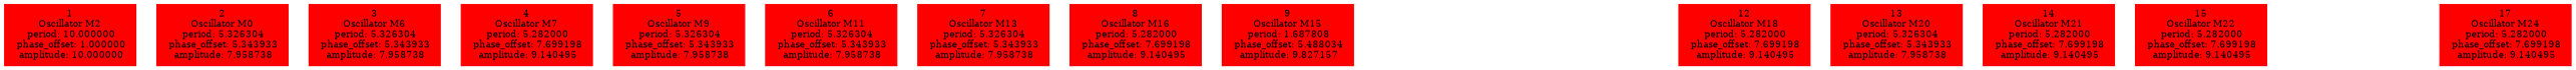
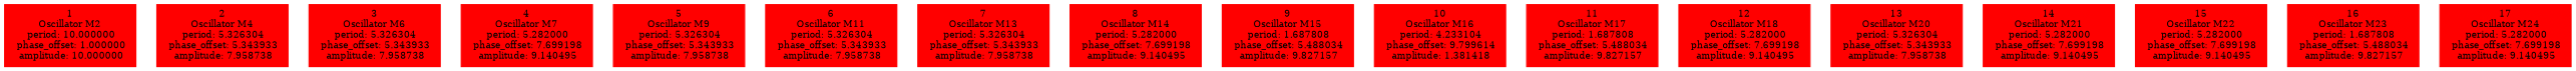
  digraph {
    forcelabels=true
    node [color=red fontsize=8 shape=box style=filled]
    n1 [label=<1<BR />Oscillator M2<BR /> period: 10.000000<BR /> phase_offset: 1.000000<BR /> amplitude: 10.000000>]
-   n2 [label=<2<BR />Oscillator M0<BR /> period: 5.326304<BR /> phase_offset: 5.343933<BR /> amplitude: 7.958738>]
+   n2 [label=<2<BR />Oscillator M4<BR /> period: 5.326304<BR /> phase_offset: 5.343933<BR /> amplitude: 7.958738>]
    n3 [label=<3<BR />Oscillator M6<BR /> period: 5.326304<BR /> phase_offset: 5.343933<BR /> amplitude: 7.958738>]
    n4 [label=<4<BR />Oscillator M7<BR /> period: 5.282000<BR /> phase_offset: 7.699198<BR /> amplitude: 9.140495>]
    n5 [label=<5<BR />Oscillator M9<BR /> period: 5.326304<BR /> phase_offset: 5.343933<BR /> amplitude: 7.958738>]
    n6 [label=<6<BR />Oscillator M11<BR /> period: 5.326304<BR /> phase_offset: 5.343933<BR /> amplitude: 7.958738>]
    n7 [label=<7<BR />Oscillator M13<BR /> period: 5.326304<BR /> phase_offset: 5.343933<BR /> amplitude: 7.958738>]
-   n8 [label=<8<BR />Oscillator M16<BR /> period: 5.282000<BR /> phase_offset: 7.699198<BR /> amplitude: 9.140495>]
+   n8 [label=<8<BR />Oscillator M14<BR /> period: 5.282000<BR /> phase_offset: 7.699198<BR /> amplitude: 9.140495>]
    n9 [label=<9<BR />Oscillator M15<BR /> period: 1.687808<BR /> phase_offset: 5.488034<BR /> amplitude: 9.827157>]
+   n10 [label=<10<BR />Oscillator M16<BR /> period: 4.233104<BR /> phase_offset: 9.799614<BR /> amplitude: 1.381418>]
+   n11 [label=<11<BR />Oscillator M17<BR /> period: 1.687808<BR /> phase_offset: 5.488034<BR /> amplitude: 9.827157>]
    n12 [label=<12<BR />Oscillator M18<BR /> period: 5.282000<BR /> phase_offset: 7.699198<BR /> amplitude: 9.140495>]
    n13 [label=<13<BR />Oscillator M20<BR /> period: 5.326304<BR /> phase_offset: 5.343933<BR /> amplitude: 7.958738>]
    n14 [label=<14<BR />Oscillator M21<BR /> period: 5.282000<BR /> phase_offset: 7.699198<BR /> amplitude: 9.140495>]
    n15 [label=<15<BR />Oscillator M22<BR /> period: 5.282000<BR /> phase_offset: 7.699198<BR /> amplitude: 9.140495>]
+   n16 [label=<16<BR />Oscillator M23<BR /> period: 1.687808<BR /> phase_offset: 5.488034<BR /> amplitude: 9.827157>]
    n17 [label=<17<BR />Oscillator M24<BR /> period: 5.282000<BR /> phase_offset: 7.699198<BR /> amplitude: 9.140495>]
  }
